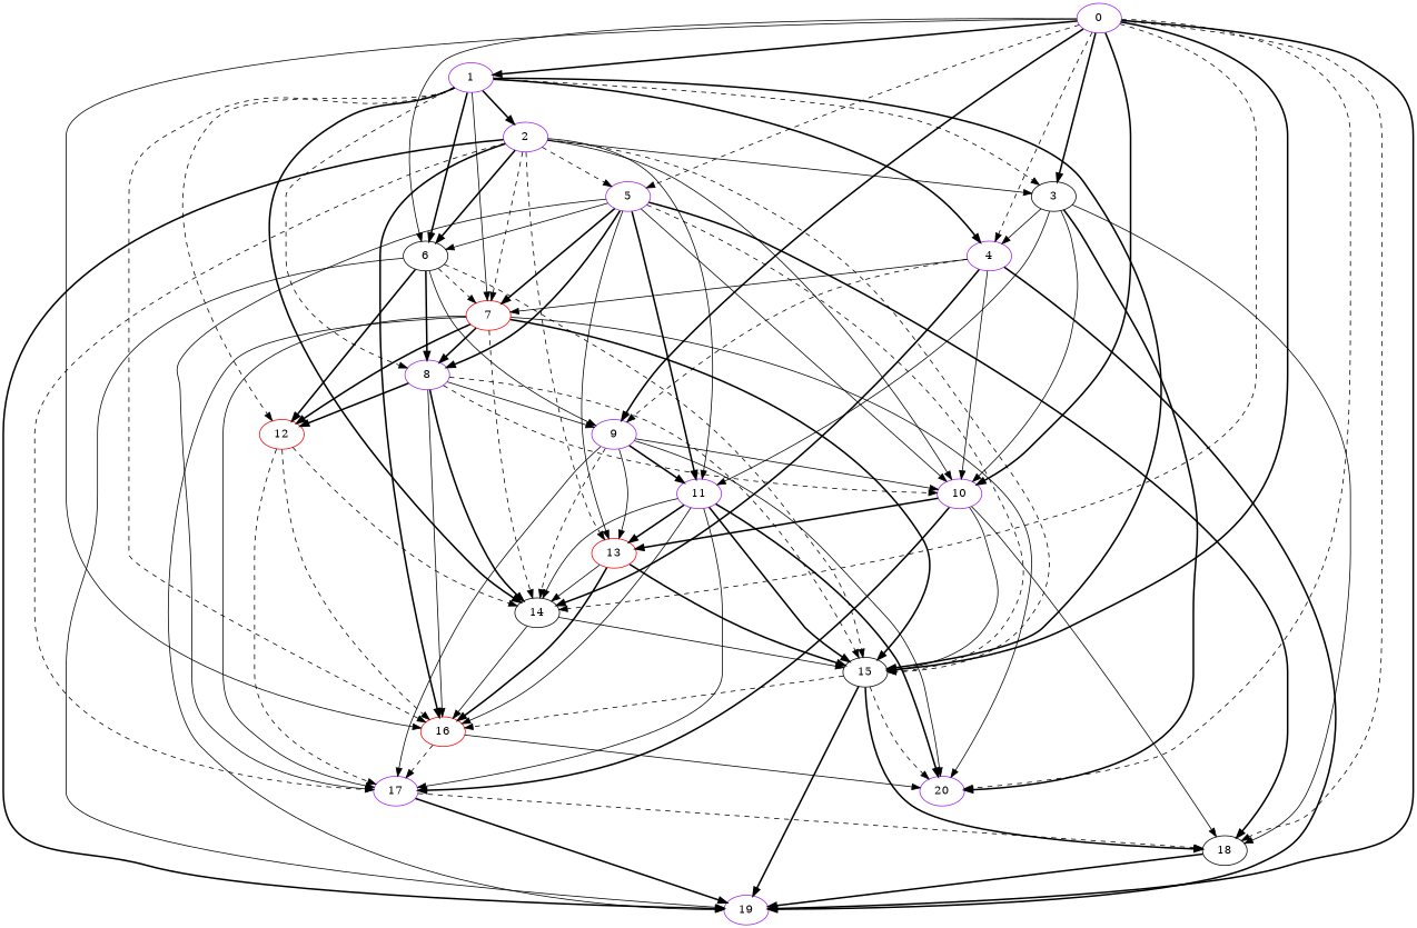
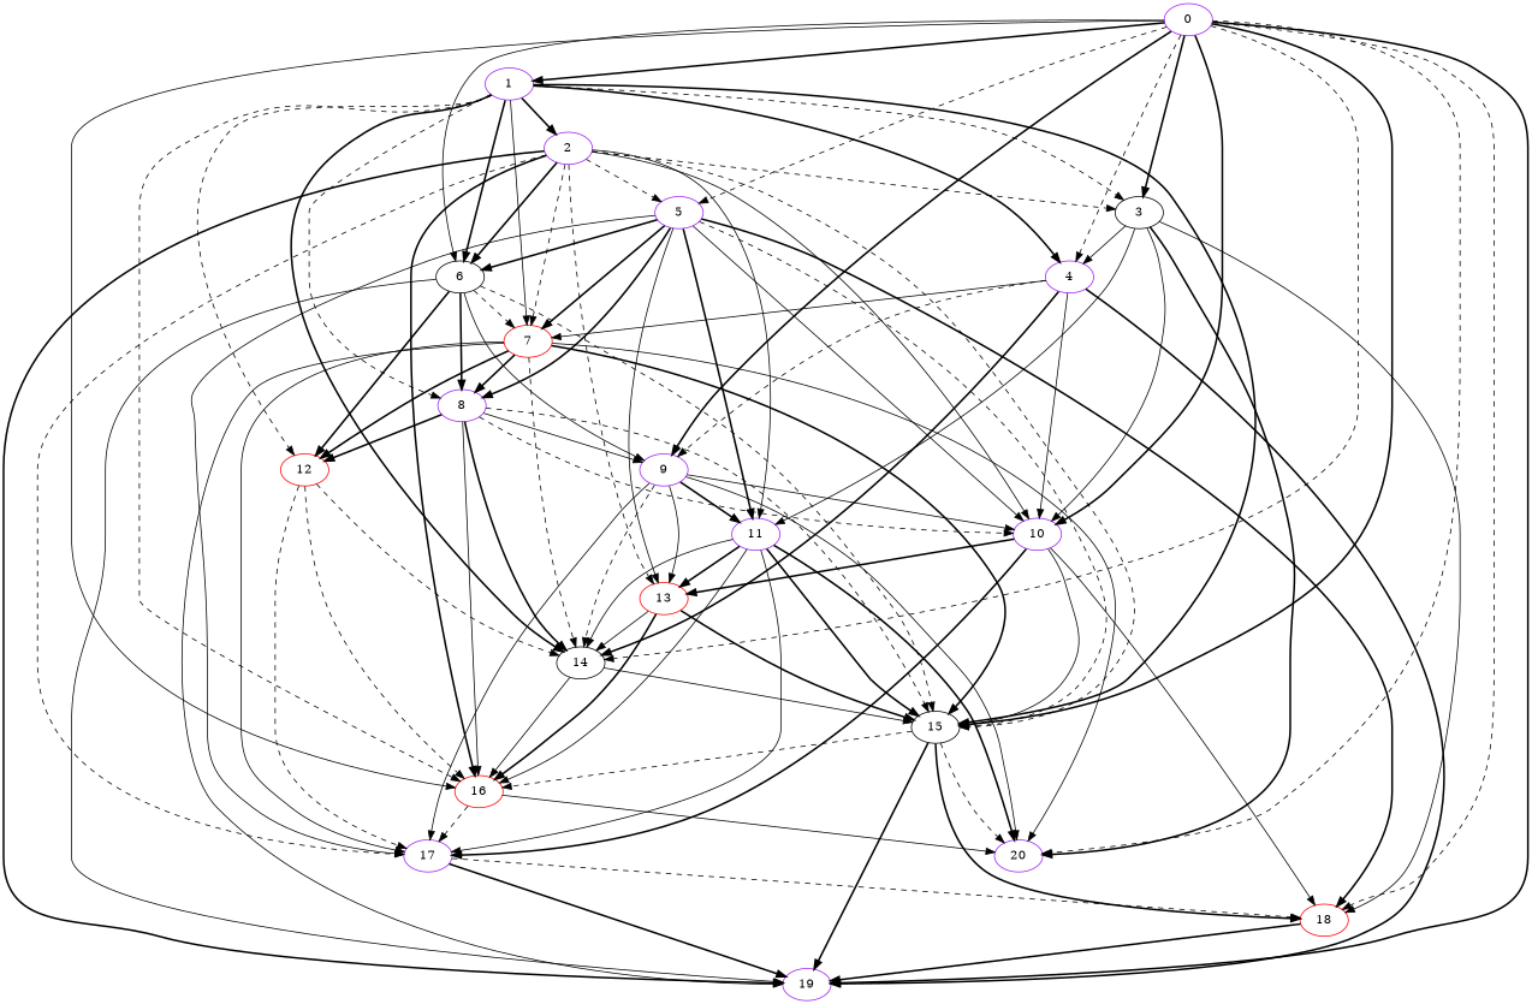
  digraph {
    "Duplicate states"=0
    GraphType=Random
    "Max states in OPEN"=0
    Modes="120000ms; topo-ordered tasks, ; Pruning: task equivalence, fixed order ready list, ; F-value: ; Optimisation: best schedule length (SL) optimisation on equal, "
    NumberOfTasks=21
    "Pruned using list schedule length"=4939
    "States removed from OPEN"=0
    TargetSystem="Homogeneous-4"
    "Time to schedule (ms)"=253
    "Total idle time"=107
    "Total schedule length"=115
    "Total sequential time"=117
    "Total states created"=10884
    node [Processor=0 Weight=4 color=purple]
    edge [Weight=11 style=bold]
    0 ["Finish time"=10 "Start time"=0 Weight=10]
    1 ["Finish time"=15 "Start time"=10 Weight=5]
    5 ["Finish time"=21 "Start time"=17]
    3 ["Finish time"=30 "Start time"=27 Weight=3 color=black]
    6 ["Finish time"=27 "Start time"=21 Weight=6 color=black]
    4 ["Finish time"=34 "Start time"=30]
    9 ["Finish time"=58 "Start time"=55 Weight=3]
    10 ["Finish time"=60 "Start time"=58 Weight=2]
    14 ["Finish time"=81 "Start time"=76 Weight=5 color=black]
    15 ["Finish time"=89 "Start time"=81 Weight=8 color=black]
    16 ["Finish time"=93 "Start time"=89 color=red]
-   18 ["Finish time"=100 "Start time"=96 color=black]
+   18 ["Finish time"=100 "Start time"=96 color=red]
    20 ["Finish time"=109 "Start time"=100 Weight=9]
    19 ["Finish time"=115 Processor=1 "Start time"=107 Weight=8]
    2 ["Finish time"=17 "Start time"=15 Weight=2]
    7 ["Finish time"=44 "Start time"=34 Weight=10 color=red]
    8 ["Finish time"=53 "Start time"=44 Weight=9]
    12 ["Finish time"=55 "Start time"=53 Weight=2 color=red]
    11 ["Finish time"=69 "Start time"=60 Weight=9]
    13 ["Finish time"=76 "Start time"=69 Weight=7 color=red]
    17 ["Finish time"=96 "Start time"=93 Weight=3]
    0 -> 1 [Weight=4]
    0 -> 5 [Weight=7 style=dashed]
    0 -> 3 [Weight=16]
    0 -> 6 [Weight=9 style=solid]
    0 -> 4 [Weight=16 style=dashed]
    0 -> 9 [Weight=18]
    0 -> 10 [Weight=7]
    0 -> 14 [Weight=14 style=dashed]
    0 -> 15 [Weight=16]
    0 -> 16 [Weight=5 style=solid]
    0 -> 18 [Weight=5 style=dashed]
    0 -> 20 [Weight=4 style=dashed]
    0 -> 19 [Weight=12]
    1 -> 3 [style=dashed]
    1 -> 6 [Weight=18]
    1 -> 4 [Weight=4]
    1 -> 14 [Weight=4]
    1 -> 15 [Weight=12]
    1 -> 16 [Weight=18 style=dashed]
    1 -> 2
    1 -> 7 [Weight=16 style=solid]
    1 -> 8 [style=dashed]
    1 -> 12 [Weight=9 style=dashed]
-   5 -> 6 [Weight=14 style=solid]
+   5 -> 6 [Weight=14]
    5 -> 10 [Weight=4 style=solid]
    5 -> 15 [style=dashed]
    5 -> 18 [Weight=4]
    5 -> 7 [Weight=9]
    5 -> 8 [Weight=9]
    5 -> 11 [Weight=5]
    5 -> 13 [Weight=7 style=solid]
    5 -> 17 [Weight=18 style=solid]
    3 -> 4 [Weight=4 style=solid]
    3 -> 10 [style=solid]
    3 -> 18 [Weight=9 style=solid]
    3 -> 20 [Weight=7]
    3 -> 11 [Weight=16 style=solid]
    6 -> 9 [Weight=14 style=solid]
    6 -> 15 [Weight=14 style=dashed]
    6 -> 19 [Weight=12 style=solid]
    6 -> 7 [Weight=5 style=dashed]
    6 -> 8 [Weight=14]
    6 -> 12 [Weight=7]
    4 -> 9 [style=dashed]
    4 -> 10 [style=solid]
    4 -> 14 [Weight=5]
    4 -> 19 [Weight=14]
    4 -> 7 [Weight=5 style=solid]
    9 -> 10 [style=solid]
    9 -> 14 [Weight=12 style=dashed]
    9 -> 20 [Weight=12 style=solid]
    9 -> 11
    9 -> 13 [Weight=14 style=solid]
    9 -> 17 [style=solid]
    10 -> 15 [Weight=14 style=solid]
    10 -> 18 [Weight=4 style=solid]
    10 -> 13 [Weight=16]
    10 -> 17 [Weight=12]
    14 -> 15 [Weight=16 style=solid]
    14 -> 16 [style=solid]
    15 -> 16 [Weight=14 style=dashed]
    15 -> 18 [Weight=5]
    15 -> 20 [Weight=4 style=dashed]
    15 -> 19 [Weight=4]
    16 -> 20 [Weight=14 style=solid]
    16 -> 17 [Weight=9 style=dashed]
    18 -> 19 [Weight=5]
    2 -> 5 [Weight=14 style=dashed]
-   2 -> 3 [style=solid]
+   2 -> 3 [style=dashed]
    2 -> 6 [Weight=12]
    2 -> 10 [style=solid]
    2 -> 15 [style=dashed]
    2 -> 16 [Weight=18]
    2 -> 19 [Weight=5]
    2 -> 7 [Weight=7 style=dashed]
    2 -> 11 [Weight=16 style=solid]
    2 -> 13 [Weight=16 style=dashed]
    2 -> 17 [Weight=14 style=dashed]
    7 -> 14 [Weight=14 style=dashed]
    7 -> 15 [Weight=7]
    7 -> 20 [Weight=7 style=solid]
    7 -> 19 [Weight=12 style=solid]
    7 -> 8 [Weight=9]
    7 -> 12 [Weight=18]
    7 -> 17 [Weight=16 style=solid]
    8 -> 9 [Weight=9 style=solid]
    8 -> 10 [Weight=5 style=dashed]
    8 -> 14 [Weight=4]
    8 -> 15 [Weight=18 style=dashed]
    8 -> 16 [Weight=12 style=solid]
    8 -> 12 [Weight=18]
    12 -> 14 [Weight=14 style=dashed]
    12 -> 16 [Weight=7 style=dashed]
    12 -> 17 [style=dashed]
    11 -> 14 [Weight=9 style=solid]
    11 -> 15 [Weight=4]
    11 -> 16 [Weight=18 style=solid]
    11 -> 20 [Weight=14]
    11 -> 13 [Weight=18]
    11 -> 17 [Weight=16 style=solid]
    13 -> 14 [Weight=16 style=solid]
    13 -> 15 [Weight=4]
    13 -> 16 [Weight=7]
    17 -> 18 [Weight=18 style=dashed]
    17 -> 19
  }
